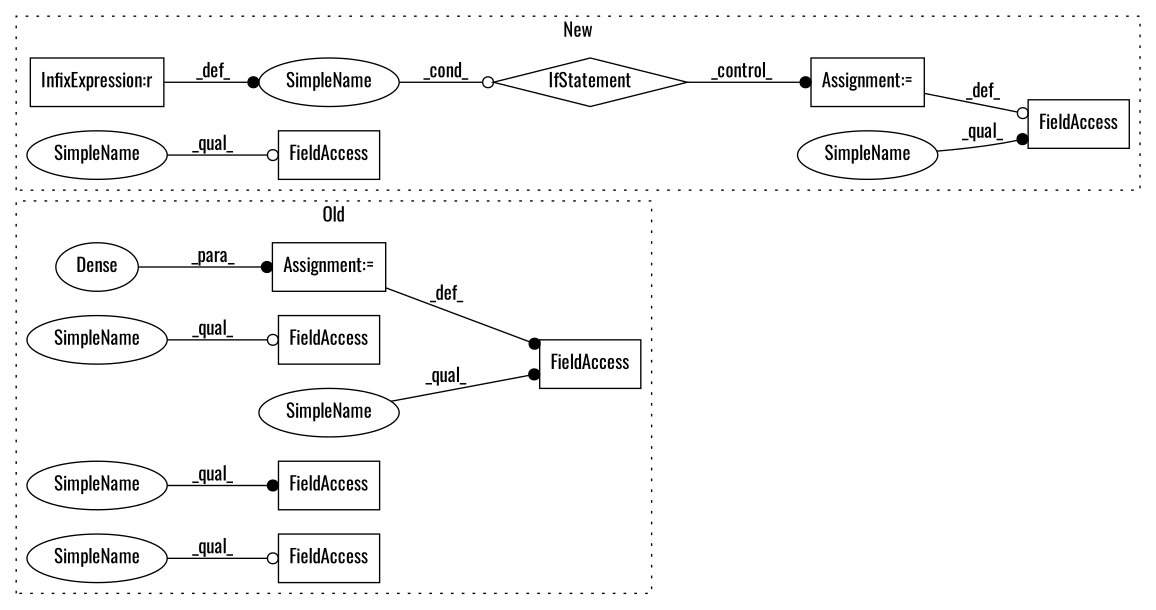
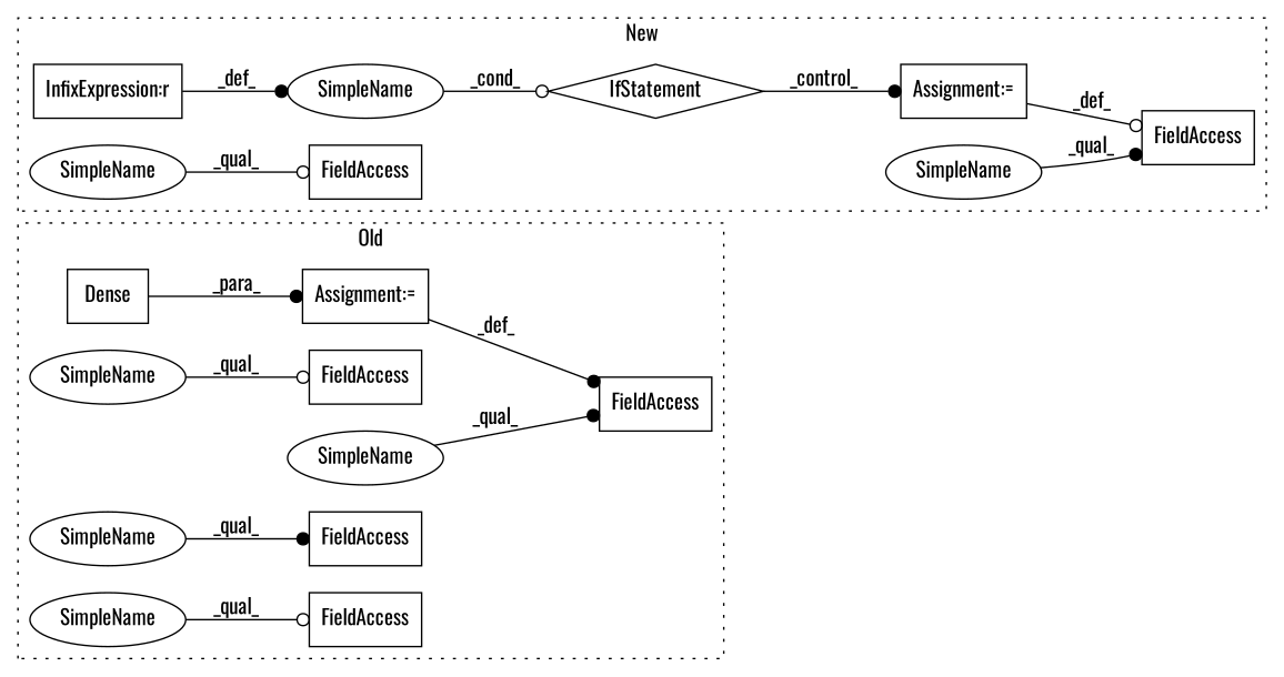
  digraph {
    rankdir=LR
    fontname=Oswald
    node [a=42 l=4 s=2356 shape=box fontname=Oswald]
    edge [arrowhead=dot fontname=Oswald]
-   n1 [a=32 l="6,1" label=Dense s="2378,2499" shape=ellipse]
+   n1 [a=32 l="6,1" label=Dense s="2378,2499"]
    n2 [a=22 l=21 label=FieldAccess]
    n3 [a=22 l=17 label=FieldAccess s=2170]
    n4 [a=7 l=1 label="Assignment:=" s=2377]
    n5 [a=22 l=17 label=FieldAccess s=1698]
    n6 [a=22 l=19 label=FieldAccess s=1635]
    n7 [label=SimpleName s=1635 shape=ellipse]
    n8 [label=SimpleName shape=ellipse]
    n9 [label=SimpleName s=1698 shape=ellipse]
    n10 [label=SimpleName s=2170 shape=ellipse]
    n11 [a=25 l="4,2" label=IfStatement s="2096,2127" shape=diamond]
    n12 [a=7 l=1 label="Assignment:=" s=2253]
    n13 [label=SimpleName shape=ellipse l="" s=""]
    n14 [a=22 l=20 label=FieldAccess s=2233]
    n15 [a=27 label="InfixExpression:r" s=2119]
    n16 [a=22 l=16 label=FieldAccess s=1741]
    n17 [label=SimpleName s=1741 shape=ellipse]
    n18 [label=SimpleName s=2233 shape=ellipse]
    subgraph cluster_1 {
      label=Old
      style=dotted
      n1
      n2
      n3
      n4
      n5
      n6
      n7
      n8
      n9
      n10
    }
    subgraph cluster_2 {
      label=New
      style=dotted
      n11
      n12
      n13
      n14
      n15
      n16
      n17
      n18
    }
    n1 -> n4 [label=_para_]
    n4 -> n2 [label=_def_]
    n7 -> n6 [label=_qual_ arrowhead=odot]
    n8 -> n2 [label=_qual_]
    n9 -> n5 [label=_qual_]
    n10 -> n3 [label=_qual_ arrowhead=odot]
    n11 -> n12 [label=_control_]
    n12 -> n14 [label=_def_ arrowhead=odot]
    n13 -> n11 [label=_cond_ arrowhead=odot]
    n15 -> n13 [label=_def_]
    n17 -> n16 [label=_qual_ arrowhead=odot]
    n18 -> n14 [label=_qual_]
  }
